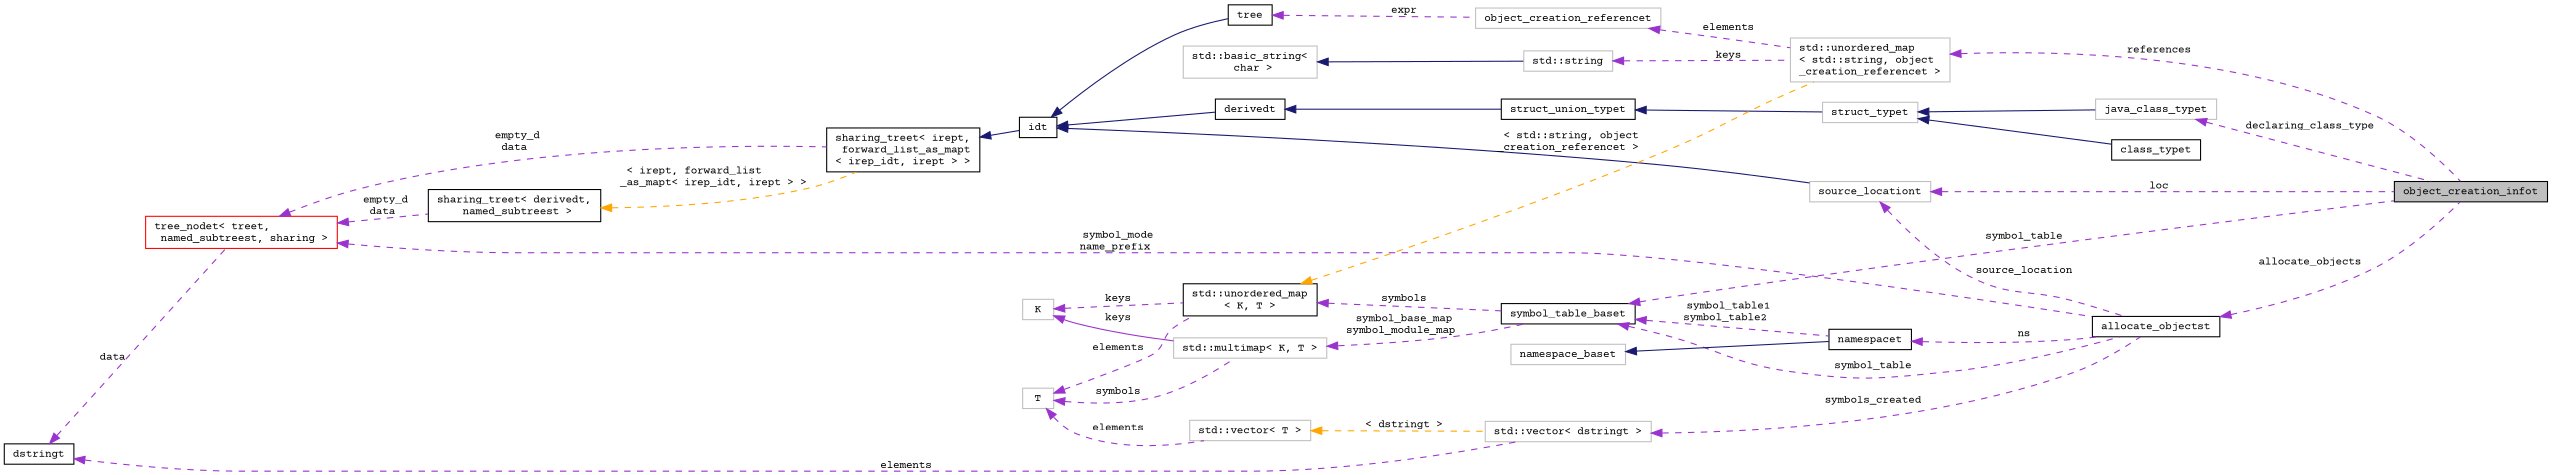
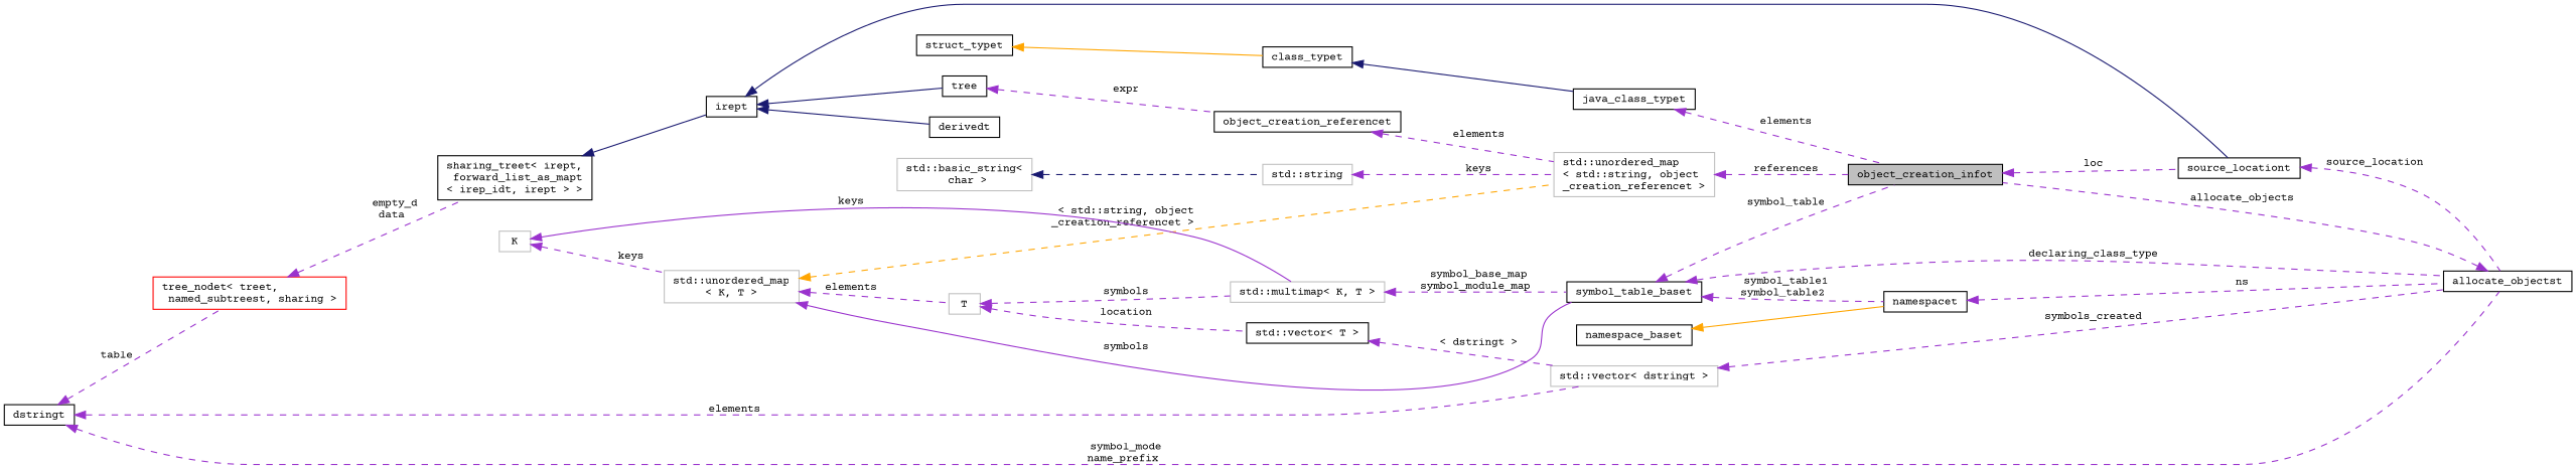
  digraph {
    fontname="Courier Prime"
    rankdir=LR
    node [color=black fontname="Courier Prime" fontsize=10 shape=record]
    edge [color=darkorchid3 dir=back fontname="Courier Prime" fontsize=10 labelfontname=Helvetica labelfontsize=10 style=dashed]
    n1 [fillcolor=grey75 fontcolor=black height=0.2 label=object_creation_infot style=filled width=0.4]
    n2 [color=grey75 height=0.2 label="std::unordered_map\l\< std::string, object\l_creation_referencet \>" width=0.4]
    n3 [color=grey75 height=0.2 label="std::string" width=0.4]
    n4 [color=grey75 height=0.2 label="std::basic_string\<\l char \>" width=0.4]
-   n5 [color=grey75 height=0.2 label=object_creation_referencet width=0.4]
+   n5 [height=0.2 label=object_creation_referencet width=0.4]
    n6 [height=0.2 label=tree width=0.4]
-   n7 [height=0.2 label=idt width=0.4]
-   n8 [color=grey75 height=0.2 label=source_locationt width=0.4]
+   n7 [height=0.2 label=irept width=0.4]
+   n8 [height=0.2 label=source_locationt width=0.4]
    n9 [height=0.2 label=derivedt width=0.4]
    n10 [height=0.2 label=allocate_objectst width=0.4]
-   n11 [height=0.2 label=struct_union_typet width=0.4]
    n12 [height=0.2 label="sharing_treet\< irept,\l forward_list_as_mapt\l\< irep_idt, irept \> \>" width=0.4]
    n13 [color=red height=0.2 label="tree_nodet\< treet,\l named_subtreest, sharing \>" width=0.4]
-   n14 [height=0.2 label="sharing_treet\< derivedt,\l named_subtreest \>" width=0.4]
    n15 [height=0.2 label=dstringt width=0.4]
    n16 [color=grey75 height=0.2 label="std::vector\< dstringt \>" width=0.4]
-   n17 [height=0.2 label="std::unordered_map\l\< K, T \>" width=0.4]
+   n17 [color=grey75 height=0.2 label="std::unordered_map\l\< K, T \>" width=0.4]
    n18 [height=0.2 label=symbol_table_baset width=0.4]
    n19 [height=0.2 label=namespacet width=0.4]
    n20 [color=grey75 height=0.2 label=K width=0.4]
    n21 [color=grey75 height=0.2 label="std::multimap\< K, T \>" width=0.4]
    n22 [color=grey75 height=0.2 label=T width=0.4]
-   n23 [color=grey75 height=0.2 label="std::vector\< T \>" width=0.4]
-   n24 [color=grey75 height=0.2 label=namespace_baset width=0.4]
-   n25 [color=grey75 height=0.2 label=java_class_typet width=0.4]
+   n23 [height=0.2 label="std::vector\< T \>" width=0.4]
+   n24 [height=0.2 label=namespace_baset width=0.4]
+   n25 [height=0.2 label=java_class_typet width=0.4]
    n26 [height=0.2 label=class_typet width=0.4]
-   n27 [color=grey75 height=0.2 label=struct_typet width=0.4]
+   n27 [height=0.2 label=struct_typet width=0.4]
    n2 -> n1 [label=" references"]
    n3 -> n2 [label=" keys"]
-   n4 -> n3 [color=midnightblue style=solid]
+   n4 -> n3 [color=midnightblue]
    n5 -> n2 [label=" elements"]
    n6 -> n5 [label=" expr"]
    n7 -> n6 [color=midnightblue style=solid]
    n7 -> n8 [color=midnightblue style=solid]
    n7 -> n9 [color=midnightblue style=solid]
-   n8 -> n1 [label=" loc"]
+   n1 -> n8 [label=" loc"]
    n8 -> n10 [label=" source_location"]
-   n9 -> n11 [color=midnightblue style=solid]
    n10 -> n1 [label=" allocate_objects"]
-   n11 -> n27 [color=midnightblue style=solid]
    n12 -> n7 [color=midnightblue style=solid]
    n13 -> n12 [label=" empty_d\ndata"]
-   n13 -> n14 [label=" empty_d\ndata"]
-   n14 -> n12 [color=orange label=" \< irept, forward_list\l_as_mapt\< irep_idt, irept \> \>"]
-   n13 -> n10 [label=" symbol_mode\nname_prefix"]
-   n15 -> n13 [label=" data"]
+   n15 -> n10 [label=" symbol_mode\nname_prefix"]
+   n15 -> n13 [label=" table"]
    n15 -> n16 [label=" elements"]
    n16 -> n10 [label=" symbols_created"]
    n17 -> n2 [color=orange label=" \< std::string, object\l_creation_referencet \>"]
-   n17 -> n18 [label=" symbols"]
+   n17 -> n18 [label=" symbols" style=solid]
    n18 -> n1 [label=" symbol_table"]
-   n18 -> n10 [label=" symbol_table"]
+   n18 -> n10 [label=" declaring_class_type"]
    n18 -> n19 [label=" symbol_table1\nsymbol_table2"]
    n19 -> n10 [label=" ns"]
    n20 -> n17 [label=" keys"]
    n20 -> n21 [label=" keys" style=solid]
    n21 -> n18 [label=" symbol_base_map\nsymbol_module_map"]
-   n22 -> n17 [label=" elements"]
+   n17 -> n22 [label=" elements"]
    n22 -> n21 [label=" symbols"]
-   n22 -> n23 [label=" elements"]
-   n23 -> n16 [color=orange label=" \< dstringt \>"]
-   n24 -> n19 [color=midnightblue style=solid]
-   n25 -> n1 [label=" declaring_class_type"]
-   n27 -> n25 [color=midnightblue style=solid]
-   n27 -> n26 [color=midnightblue style=solid]
+   n22 -> n23 [label=" location"]
+   n23 -> n16 [label=" \< dstringt \>"]
+   n24 -> n19 [color=orange style=solid]
+   n25 -> n1 [label=" elements"]
+   n26 -> n25 [color=midnightblue style=solid]
+   n27 -> n26 [color=orange style=solid]
  }
